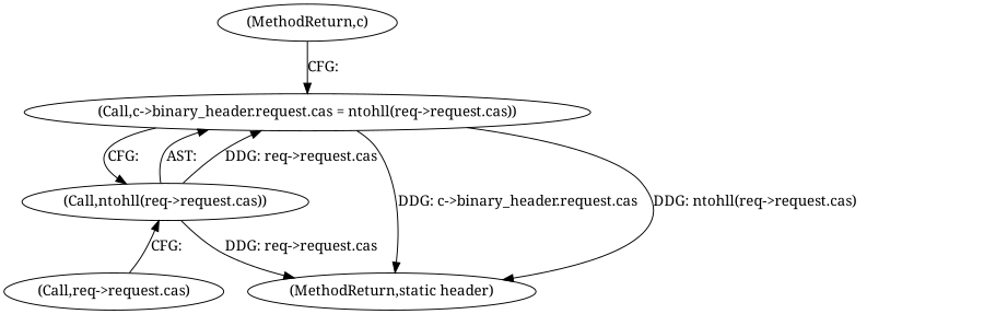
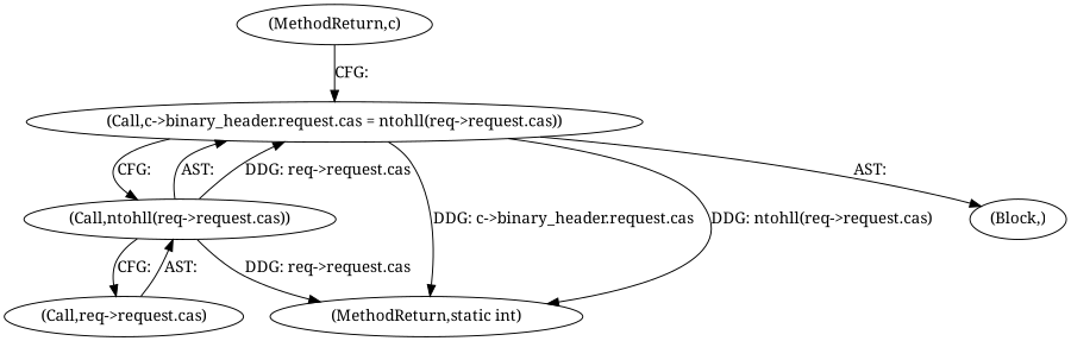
  digraph {
    fontname="Noto Serif"
    node [fontname="Noto Serif"]
    edge [fontname="Noto Serif"]
    n1 [label="(Call,c->binary_header.request.cas = ntohll(req->request.cas))"]
    n2 [label="(Call,ntohll(req->request.cas))"]
-   n3 [label="(MethodReturn,static header)"]
+   n3 [label="(MethodReturn,static int)"]
+   n4 [label="(Block,)"]
    n5 [label="(Call,req->request.cas)"]
    n6 [label="(MethodReturn,c)"]
    n1 -> n2 [label="CFG: "]
    n1 -> n3 [label="DDG: c->binary_header.request.cas"]
    n1 -> n3 [label="DDG: ntohll(req->request.cas)"]
+   n1 -> n4 [label="AST: "]
    n2 -> n1 [label="AST: "]
    n2 -> n1 [label="DDG: req->request.cas"]
    n2 -> n3 [label="DDG: req->request.cas"]
-   n5 -> n2 [label="CFG: "]
+   n2 -> n5 [label="CFG: "]
+   n5 -> n2 [label="AST: "]
    n6 -> n1 [label="CFG: "]
  }
